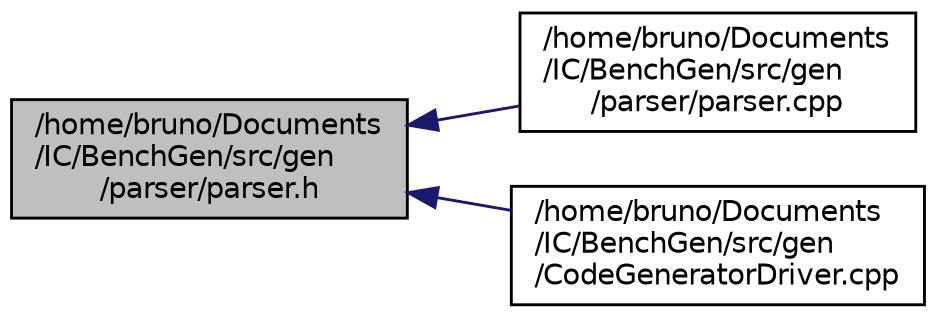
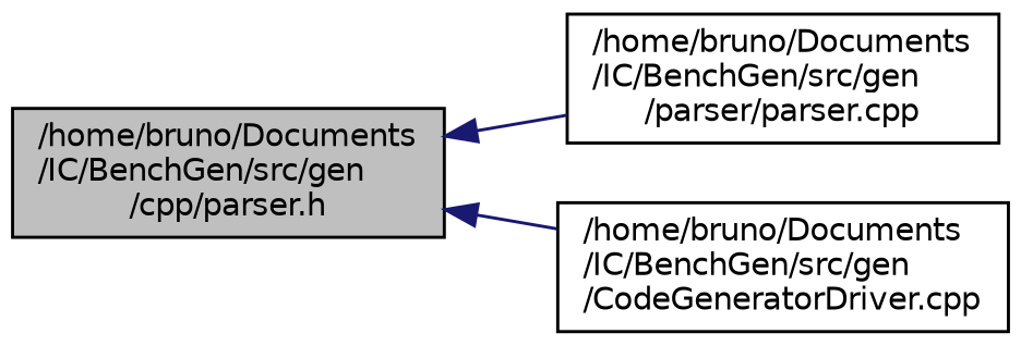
  digraph {
    rankdir=LR
    node [color=black fillcolor=white fontname=Helvetica fontsize=10 shape=record style=filled]
    edge [color=midnightblue dir=back fontname=Helvetica fontsize=10 labelfontname=Helvetica labelfontsize=10 style=solid]
-   n1 [fillcolor=grey75 fontcolor=black height=0.2 label="/home/bruno/Documents\l/IC/BenchGen/src/gen\l/parser/parser.h" width=0.4]
+   n1 [fillcolor=grey75 fontcolor=black height=0.2 label="/home/bruno/Documents\l/IC/BenchGen/src/gen\l/cpp/parser.h" width=0.4]
    n2 [height=0.2 label="/home/bruno/Documents\l/IC/BenchGen/src/gen\l/parser/parser.cpp" width=0.4]
    n3 [height=0.2 label="/home/bruno/Documents\l/IC/BenchGen/src/gen\l/CodeGeneratorDriver.cpp" width=0.4]
    n1 -> n2
    n1 -> n3
  }
